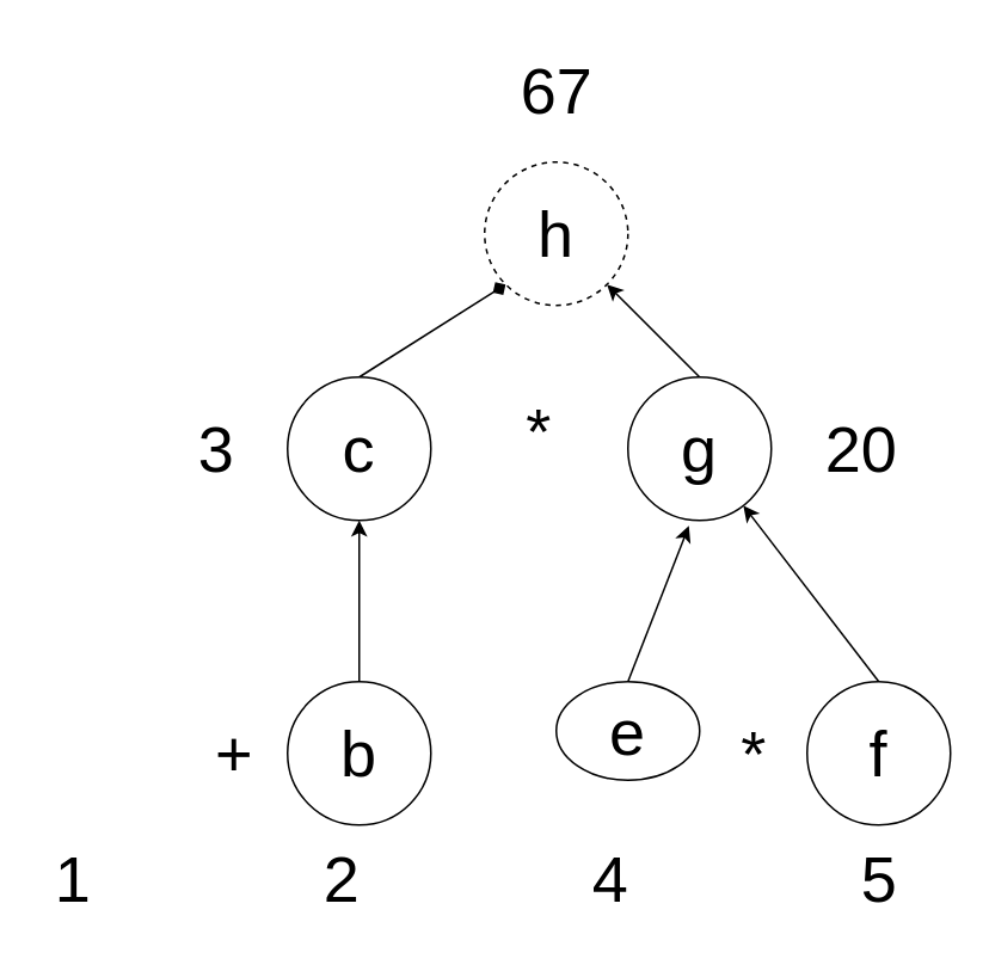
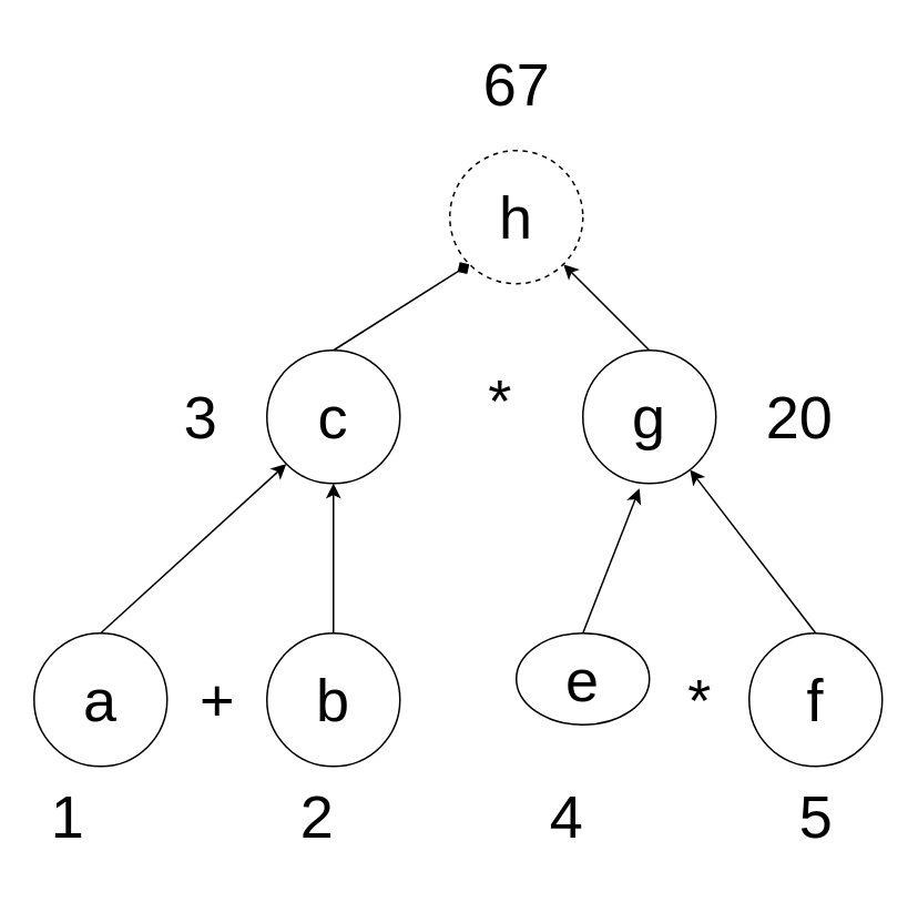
  <mxCell id="0" />
  <mxCell id="1" parent="0" />
+ <mxCell id="2" style="edgeStyle=none;html=1;exitX=0.5;exitY=0;exitDx=0;exitDy=0;entryX=0;entryY=1;entryDx=0;entryDy=0;fontSize=36;" parent="1" source="3" target="11" edge="1"><mxGeometry relative="1" as="geometry" /></mxCell>
+ <mxCell id="3" value="a" style="ellipse;whiteSpace=wrap;html=1;aspect=fixed;fontSize=36;" parent="1" vertex="1"><mxGeometry x="20" y="380" width="80" height="80" as="geometry" /></mxCell>
  <mxCell id="4" style="edgeStyle=none;html=1;exitX=0.5;exitY=0;exitDx=0;exitDy=0;entryX=0.5;entryY=1;entryDx=0;entryDy=0;fontSize=36;" parent="1" source="5" target="11" edge="1"><mxGeometry relative="1" as="geometry" /></mxCell>
  <mxCell id="5" value="b" style="ellipse;whiteSpace=wrap;html=1;aspect=fixed;fontSize=36;" parent="1" vertex="1"><mxGeometry x="160" y="380" width="80" height="80" as="geometry" /></mxCell>
  <mxCell id="6" style="edgeStyle=none;html=1;exitX=0.5;exitY=0;exitDx=0;exitDy=0;entryX=0.425;entryY=1.038;entryDx=0;entryDy=0;entryPerimeter=0;fontSize=36;" parent="1" source="7" target="13" edge="1"><mxGeometry relative="1" as="geometry" /></mxCell>
  <mxCell id="7" value="e" style="ellipse;whiteSpace=wrap;html=1;aspect=fixed;fontSize=36;" parent="1" vertex="1"><mxGeometry x="310" y="380" width="80" height="55" as="geometry" /></mxCell>
  <mxCell id="8" style="edgeStyle=none;html=1;exitX=0.5;exitY=0;exitDx=0;exitDy=0;fontSize=36;" parent="1" source="9" target="13" edge="1"><mxGeometry relative="1" as="geometry" /></mxCell>
  <mxCell id="9" value="f" style="ellipse;whiteSpace=wrap;html=1;aspect=fixed;fontSize=36;" parent="1" vertex="1"><mxGeometry x="450" y="380" width="80" height="80" as="geometry" /></mxCell>
  <mxCell id="10" style="edgeStyle=none;html=1;exitX=0.5;exitY=0;exitDx=0;exitDy=0;entryX=0;entryY=1;entryDx=0;entryDy=0;fontSize=36;endArrow=diamond;" parent="1" source="11" target="14" edge="1"><mxGeometry relative="1" as="geometry" /></mxCell>
  <mxCell id="11" value="&lt;font style=&quot;font-size: 36px;&quot;&gt;c&lt;/font&gt;" style="ellipse;whiteSpace=wrap;html=1;aspect=fixed;fontSize=36;" parent="1" vertex="1"><mxGeometry x="160" y="210" width="80" height="80" as="geometry" /></mxCell>
  <mxCell id="12" style="edgeStyle=none;html=1;exitX=0.5;exitY=0;exitDx=0;exitDy=0;fontSize=36;" parent="1" source="13" target="14" edge="1"><mxGeometry relative="1" as="geometry" /></mxCell>
  <mxCell id="13" value="&lt;font style=&quot;font-size: 36px;&quot;&gt;g&lt;/font&gt;" style="ellipse;whiteSpace=wrap;html=1;aspect=fixed;fontSize=36;" parent="1" vertex="1"><mxGeometry x="350" y="210" width="80" height="80" as="geometry" /></mxCell>
  <mxCell id="14" value="&lt;span style=&quot;font-size: 36px;&quot;&gt;h&lt;/span&gt;" style="ellipse;whiteSpace=wrap;html=1;aspect=fixed;fontSize=36;dashed=1;" parent="1" vertex="1"><mxGeometry x="270" y="90" width="80" height="80" as="geometry" /></mxCell>
  <mxCell id="15" value="+" style="text;html=1;align=center;verticalAlign=middle;resizable=0;points=[];autosize=1;strokeColor=none;fillColor=none;fontSize=36;" parent="1" vertex="1"><mxGeometry x="110" y="390" width="40" height="60" as="geometry" /></mxCell>
  <mxCell id="16" value="*" style="text;html=1;align=center;verticalAlign=middle;resizable=0;points=[];autosize=1;strokeColor=none;fillColor=none;fontSize=36;" parent="1" vertex="1"><mxGeometry x="400" y="390" width="40" height="60" as="geometry" /></mxCell>
  <mxCell id="17" value="*" style="text;html=1;align=center;verticalAlign=middle;resizable=0;points=[];autosize=1;strokeColor=none;fillColor=none;fontSize=36;" parent="1" vertex="1"><mxGeometry x="280" y="210" width="40" height="60" as="geometry" /></mxCell>
  <mxCell id="18" value="1" style="text;html=1;align=center;verticalAlign=middle;resizable=0;points=[];autosize=1;strokeColor=none;fillColor=none;fontSize=36;" parent="1" vertex="1"><mxGeometry x="20" y="460" width="40" height="60" as="geometry" /></mxCell>
  <mxCell id="19" value="2" style="text;html=1;align=center;verticalAlign=middle;resizable=0;points=[];autosize=1;strokeColor=none;fillColor=none;fontSize=36;" parent="1" vertex="1"><mxGeometry x="170" y="460" width="40" height="60" as="geometry" /></mxCell>
  <mxCell id="20" value="3" style="text;html=1;align=center;verticalAlign=middle;resizable=0;points=[];autosize=1;strokeColor=none;fillColor=none;fontSize=36;" parent="1" vertex="1"><mxGeometry x="100" y="220" width="40" height="60" as="geometry" /></mxCell>
  <mxCell id="21" value="4" style="text;html=1;align=center;verticalAlign=middle;resizable=0;points=[];autosize=1;strokeColor=none;fillColor=none;fontSize=36;" parent="1" vertex="1"><mxGeometry x="320" y="460" width="40" height="60" as="geometry" /></mxCell>
  <mxCell id="22" value="5" style="text;html=1;align=center;verticalAlign=middle;resizable=0;points=[];autosize=1;strokeColor=none;fillColor=none;fontSize=36;" parent="1" vertex="1"><mxGeometry x="470" y="460" width="40" height="60" as="geometry" /></mxCell>
  <mxCell id="23" value="20" style="text;html=1;align=center;verticalAlign=middle;resizable=0;points=[];autosize=1;strokeColor=none;fillColor=none;fontSize=36;" parent="1" vertex="1"><mxGeometry x="450" y="220" width="60" height="60" as="geometry" /></mxCell>
  <mxCell id="24" value="67" style="text;html=1;align=center;verticalAlign=middle;resizable=0;points=[];autosize=1;strokeColor=none;fillColor=none;fontSize=36;" parent="1" vertex="1"><mxGeometry x="280" y="20" width="60" height="60" as="geometry" /></mxCell>
